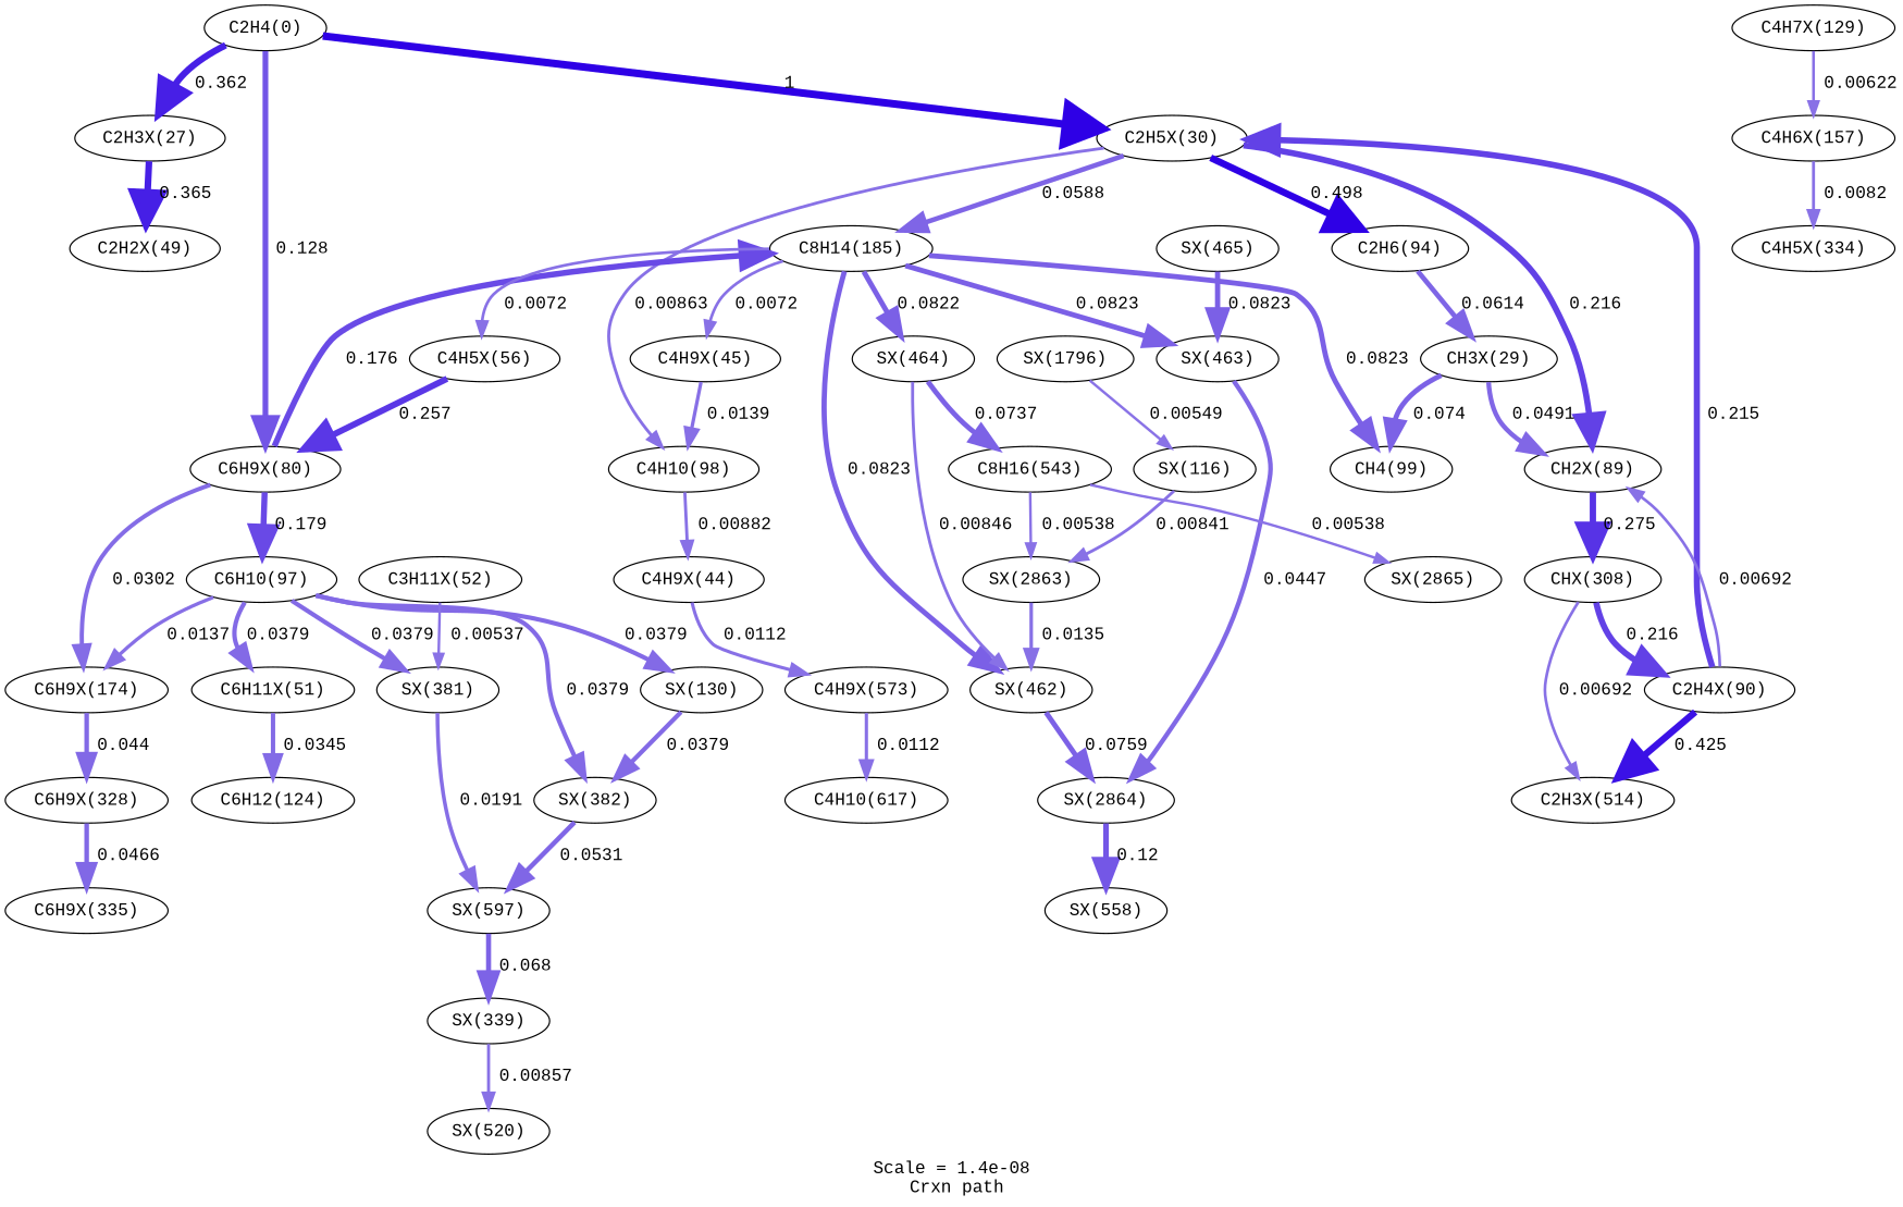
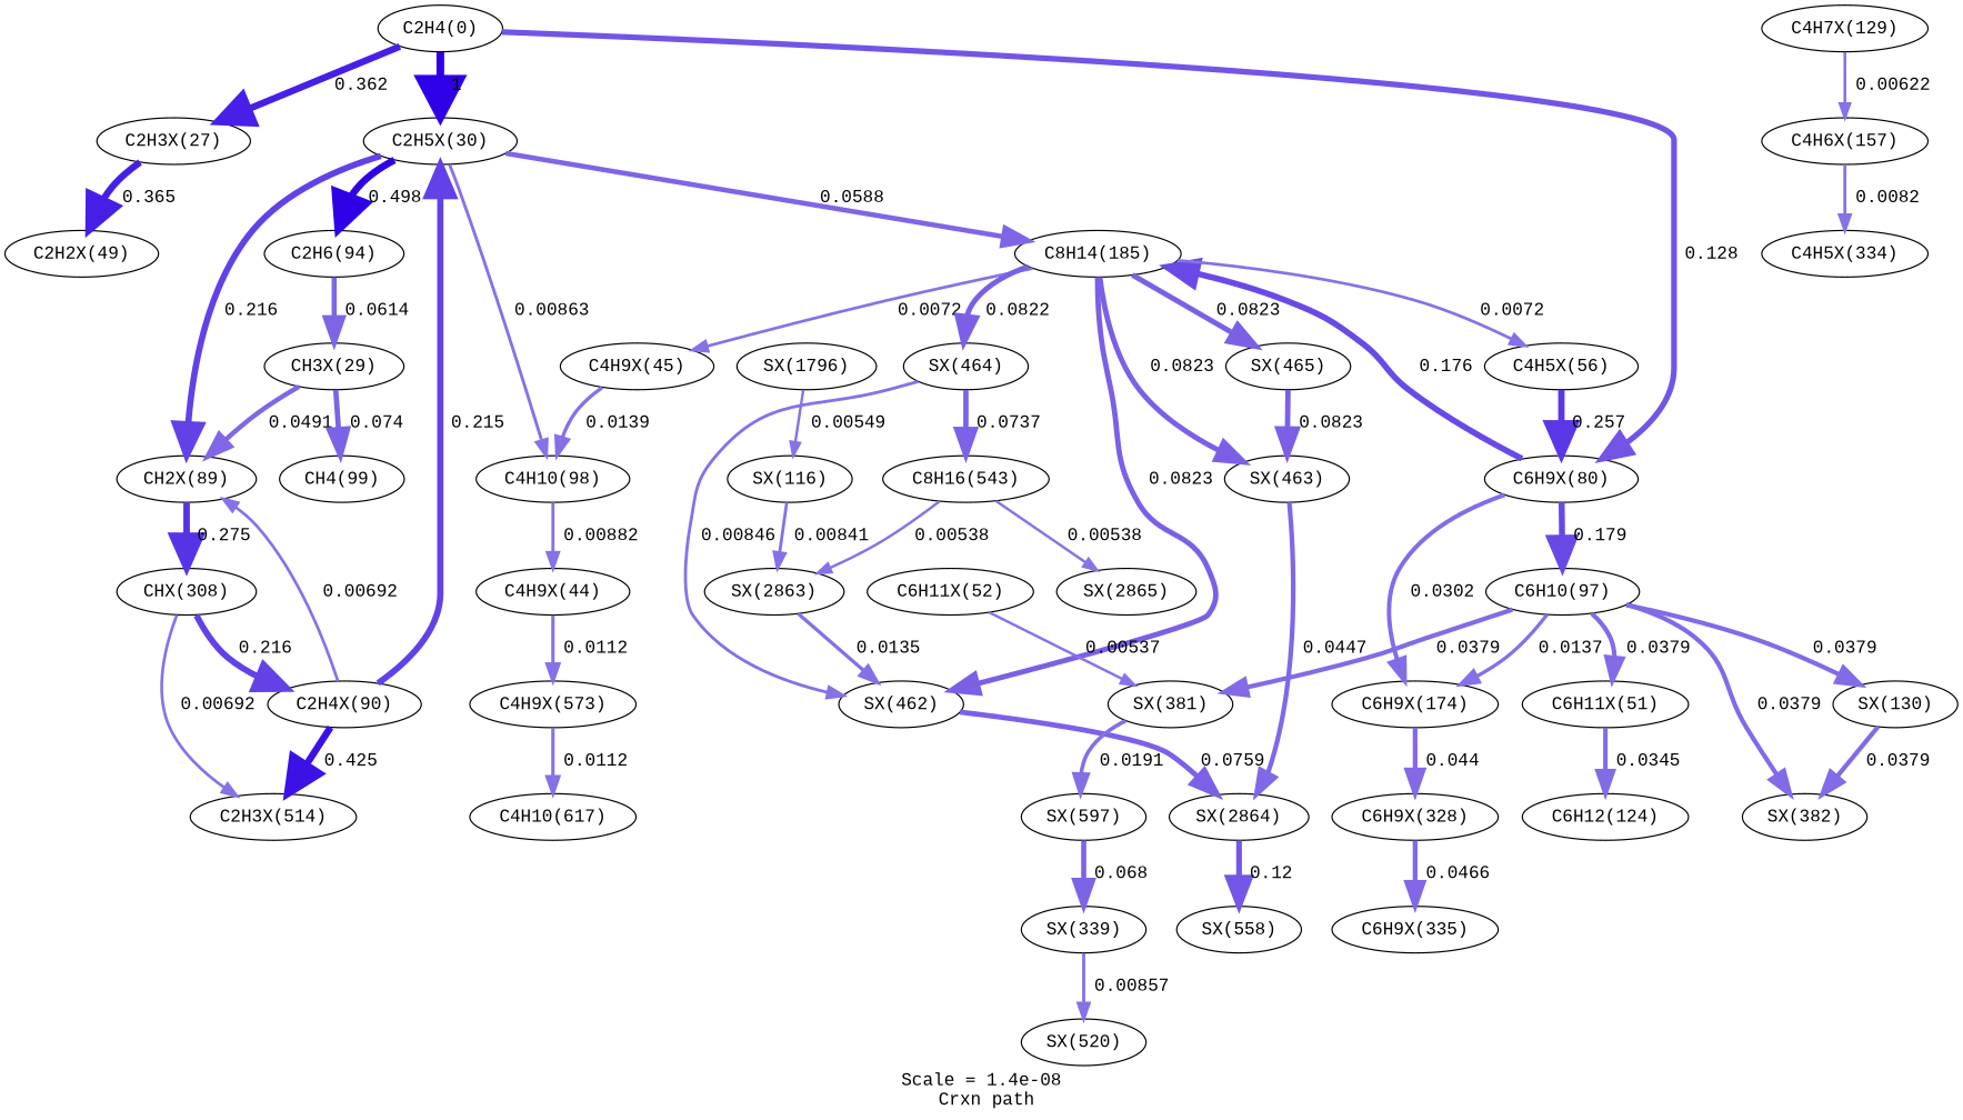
  digraph {
    fontname="Liberation Mono"
    label="Scale = 1.4e-08\l Crxn path"
    node [fontname="Liberation Mono"]
    edge [arrowsize=2.06 color="0.7, 0.582, 0.9" fontname="Liberation Mono" style="setlinewidth(4.11)"]
    n1 [label="C2H4(0)"]
    n2 [label="C2H3X(27)"]
    n3 [label="C2H5X(30)"]
    n4 [label="C6H9X(80)"]
    n5 [label="C2H2X(49)"]
    n6 [label="C8H14(185)"]
    n7 [label="C2H6(94)"]
    n8 [label="CH2X(89)"]
    n9 [label="C4H10(98)"]
    n10 [label="C6H10(97)"]
    n11 [label="C6H9X(174)"]
    n12 [label="C4H5X(56)"]
    n13 [label="C4H9X(45)"]
    n14 [label="SX(464)"]
    n15 [label="SX(462)"]
    n16 [label="SX(463)"]
    n17 [label="SX(465)"]
    n18 [label="CH3X(29)"]
    n19 [label="CHX(308)"]
    n20 [label="C2H4X(90)"]
    n21 [label="C2H3X(514)"]
    n22 [label="C4H9X(44)"]
    n23 [label="C6H11X(51)"]
    n24 [label="SX(381)"]
    n25 [label="SX(382)"]
    n26 [label="SX(130)"]
    n27 [label="C6H9X(328)"]
    n28 [label="C8H16(543)"]
    n29 [label="SX(2864)"]
    n30 [label="CH4(99)"]
    n31 [label="C4H9X(573)"]
    n32 [label="C4H7X(129)"]
    n33 [label="C4H6X(157)"]
    n34 [label="C4H5X(334)"]
    n35 [label="C6H12(124)"]
    n36 [label="SX(597)"]
    n37 [label="C6H9X(335)"]
    n38 [label="SX(339)"]
    n39 [label="SX(2863)"]
    n40 [label="SX(2865)"]
    n41 [label="SX(558)"]
    n42 [label="C4H10(617)"]
-   n43 [label="C3H11X(52)"]
+   n43 [label="C6H11X(52)"]
    n44 [label="SX(520)"]
    n45 [label="SX(116)"]
    n46 [label="SX(1796)"]
    n1 -> n2 [arrowsize=2.62 color="0.7, 0.862, 0.9" label=" 0.362" style="setlinewidth(5.23)"]
    n1 -> n3 [arrowsize=3 color="0.7, 1.5, 0.9" label=" 1" style="setlinewidth(6)"]
    n1 -> n4 [arrowsize=2.23 color="0.7, 0.628, 0.9" label=" 0.128" style="setlinewidth(4.45)"]
    n2 -> n5 [arrowsize=2.62 color="0.7, 0.865, 0.9" label=" 0.365" style="setlinewidth(5.24)"]
    n3 -> n6 [arrowsize=1.93 color="0.7, 0.559, 0.9" label=" 0.0588" style="setlinewidth(3.86)"]
    n3 -> n7 [arrowsize=2.74 color="0.7, 0.998, 0.9" label=" 0.498" style="setlinewidth(5.47)"]
    n3 -> n8 [arrowsize=2.42 color="0.7, 0.716, 0.9" label=" 0.216" style="setlinewidth(4.84)"]
    n3 -> n9 [arrowsize=1.21 color="0.7, 0.509, 0.9" label=" 0.00863" style="setlinewidth(2.41)"]
    n4 -> n6 [arrowsize=2.34 color="0.7, 0.676, 0.9" label=" 0.176" style="setlinewidth(4.69)"]
    n4 -> n10 [arrowsize=2.35 color="0.7, 0.679, 0.9" label=" 0.179" style="setlinewidth(4.7)"]
    n4 -> n11 [arrowsize=1.68 color="0.7, 0.53, 0.9" label=" 0.0302" style="setlinewidth(3.36)"]
    n6 -> n12 [arrowsize=1.14 color="0.7, 0.507, 0.9" label=" 0.0072" style="setlinewidth(2.28)"]
    n6 -> n13 [arrowsize=1.14 color="0.7, 0.507, 0.9" label=" 0.0072" style="setlinewidth(2.28)"]
    n6 -> n14 [label=" 0.0822"]
    n6 -> n15 [label=" 0.0823"]
    n6 -> n16 [label=" 0.0823"]
-   n6 -> n30 [label=" 0.0823"]
+   n6 -> n17 [label=" 0.0823"]
    n7 -> n18 [arrowsize=1.95 color="0.7, 0.561, 0.9" label=" 0.0614" style="setlinewidth(3.89)"]
    n8 -> n19 [arrowsize=2.51 color="0.7, 0.775, 0.9" label=" 0.275" style="setlinewidth(5.02)"]
    n9 -> n22 [arrowsize=1.21 color="0.7, 0.509, 0.9" label=" 0.00882" style="setlinewidth(2.43)"]
    n10 -> n11 [arrowsize=1.38 color="0.7, 0.514, 0.9" label=" 0.0137" style="setlinewidth(2.76)"]
    n10 -> n23 [arrowsize=1.77 color="0.7, 0.538, 0.9" label=" 0.0379" style="setlinewidth(3.53)"]
    n10 -> n24 [arrowsize=1.77 color="0.7, 0.538, 0.9" label=" 0.0379" style="setlinewidth(3.53)"]
    n10 -> n25 [arrowsize=1.77 color="0.7, 0.538, 0.9" label=" 0.0379" style="setlinewidth(3.53)"]
    n10 -> n26 [arrowsize=1.77 color="0.7, 0.538, 0.9" label=" 0.0379" style="setlinewidth(3.53)"]
    n11 -> n27 [arrowsize=1.82 color="0.7, 0.544, 0.9" label=" 0.044" style="setlinewidth(3.64)"]
    n12 -> n4 [arrowsize=2.49 color="0.7, 0.757, 0.9" label=" 0.257" style="setlinewidth(4.97)"]
    n13 -> n9 [arrowsize=1.39 color="0.7, 0.514, 0.9" label=" 0.0139" style="setlinewidth(2.77)"]
    n14 -> n15 [arrowsize=1.2 color="0.7, 0.508, 0.9" label=" 0.00846" style="setlinewidth(2.4)"]
    n14 -> n28 [arrowsize=2.02 color="0.7, 0.574, 0.9" label=" 0.0737" style="setlinewidth(4.03)"]
    n15 -> n29 [arrowsize=2.03 color="0.7, 0.576, 0.9" label=" 0.0759" style="setlinewidth(4.05)"]
    n16 -> n29 [arrowsize=1.83 color="0.7, 0.545, 0.9" label=" 0.0447" style="setlinewidth(3.65)"]
    n17 -> n16 [label=" 0.0823"]
    n18 -> n8 [arrowsize=1.86 color="0.7, 0.549, 0.9" label=" 0.0491" style="setlinewidth(3.72)"]
    n18 -> n30 [arrowsize=2.02 color="0.7, 0.574, 0.9" label=" 0.074" style="setlinewidth(4.03)"]
    n19 -> n20 [arrowsize=2.42 color="0.7, 0.716, 0.9" label=" 0.216" style="setlinewidth(4.84)"]
    n19 -> n21 [arrowsize=1.12 color="0.7, 0.507, 0.9" label=" 0.00692" style="setlinewidth(2.25)"]
    n20 -> n3 [arrowsize=2.42 color="0.7, 0.715, 0.9" label=" 0.215" style="setlinewidth(4.84)"]
    n20 -> n8 [arrowsize=1.12 color="0.7, 0.507, 0.9" label=" 0.00692" style="setlinewidth(2.25)"]
    n20 -> n21 [arrowsize=2.68 color="0.7, 0.925, 0.9" label=" 0.425" style="setlinewidth(5.35)"]
    n22 -> n31 [arrowsize=1.3 color="0.7, 0.511, 0.9" label=" 0.0112" style="setlinewidth(2.61)"]
    n23 -> n35 [arrowsize=1.73 color="0.7, 0.535, 0.9" label=" 0.0345" style="setlinewidth(3.46)"]
    n24 -> n36 [arrowsize=1.51 color="0.7, 0.519, 0.9" label=" 0.0191" style="setlinewidth(3.01)"]
-   n25 -> n36 [arrowsize=1.89 color="0.7, 0.553, 0.9" label=" 0.0531" style="setlinewidth(3.78)"]
    n26 -> n25 [arrowsize=1.77 color="0.7, 0.538, 0.9" label=" 0.0379" style="setlinewidth(3.53)"]
    n27 -> n37 [arrowsize=1.84 color="0.7, 0.547, 0.9" label=" 0.0466" style="setlinewidth(3.68)"]
    n28 -> n39 [arrowsize=1.03 color="0.7, 0.505, 0.9" label=" 0.00538" style="setlinewidth(2.06)"]
    n28 -> n40 [arrowsize=1.03 color="0.7, 0.505, 0.9" label=" 0.00538" style="setlinewidth(2.06)"]
    n29 -> n41 [arrowsize=2.2 color="0.7, 0.62, 0.9" label=" 0.12" style="setlinewidth(4.4)"]
    n31 -> n42 [arrowsize=1.3 color="0.7, 0.511, 0.9" label=" 0.0112" style="setlinewidth(2.61)"]
    n32 -> n33 [arrowsize=1.08 color="0.7, 0.506, 0.9" label=" 0.00622" style="setlinewidth(2.17)"]
    n33 -> n34 [arrowsize=1.19 color="0.7, 0.508, 0.9" label=" 0.0082" style="setlinewidth(2.37)"]
    n36 -> n38 [arrowsize=1.99 color="0.7, 0.568, 0.9" label=" 0.068" style="setlinewidth(3.97)"]
    n38 -> n44 [arrowsize=1.2 color="0.7, 0.509, 0.9" label=" 0.00857" style="setlinewidth(2.41)"]
    n39 -> n15 [arrowsize=1.37 color="0.7, 0.513, 0.9" label=" 0.0135" style="setlinewidth(2.75)"]
    n43 -> n24 [arrowsize=1.03 color="0.7, 0.505, 0.9" label=" 0.00537" style="setlinewidth(2.05)"]
    n45 -> n39 [arrowsize=1.2 color="0.7, 0.508, 0.9" label=" 0.00841" style="setlinewidth(2.39)"]
    n46 -> n45 [arrowsize=1.03 color="0.7, 0.505, 0.9" label=" 0.00549" style="setlinewidth(2.07)"]
  }
